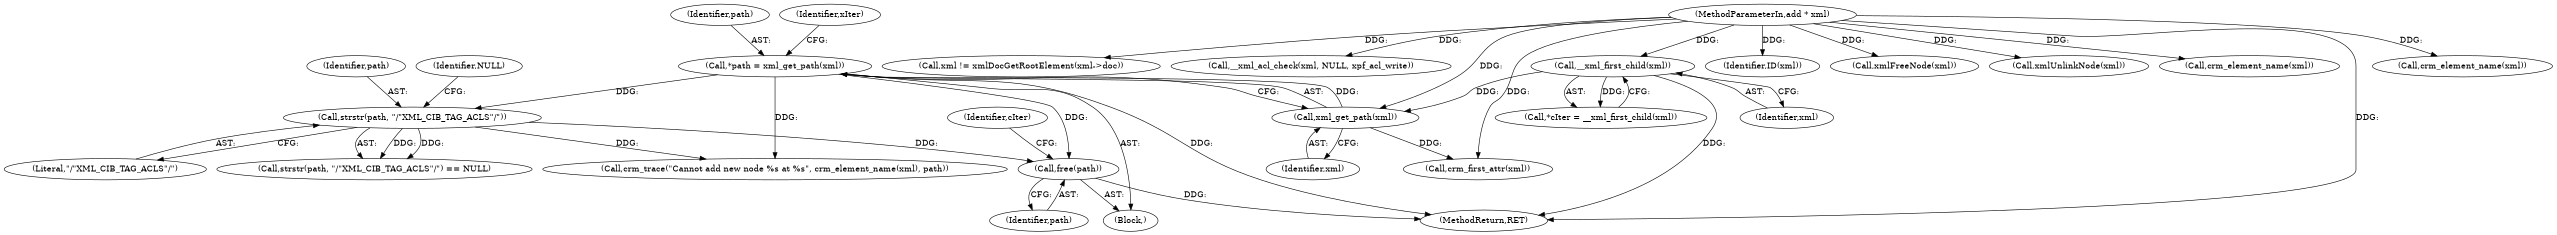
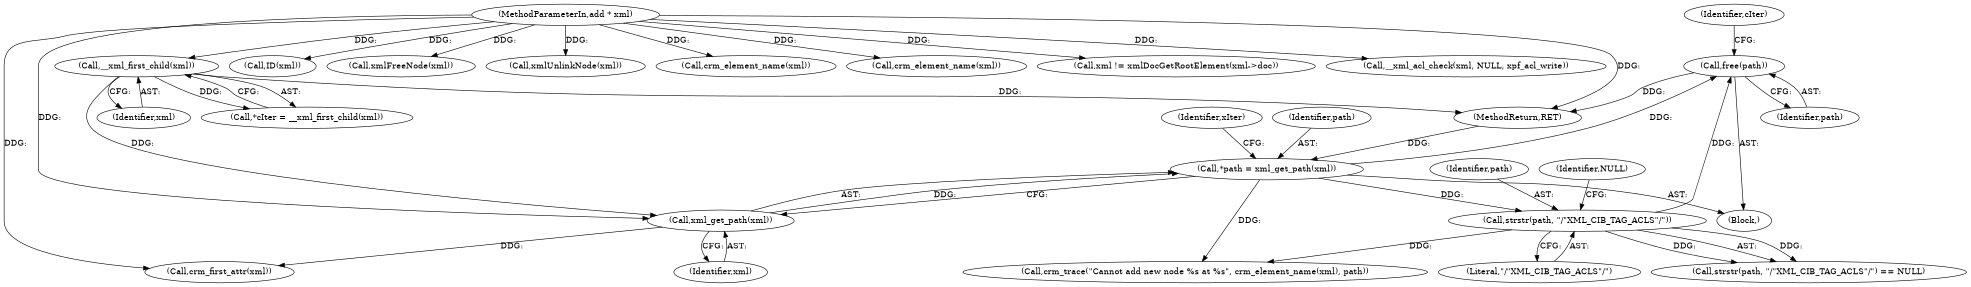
  digraph {
    n1 [label="(Call,free(path))"]
    n2 [label="(Block,)"]
    n3 [label="(Identifier,path)"]
    n4 [label="(MethodReturn,RET)"]
    n5 [label="(Call,*path = xml_get_path(xml))"]
    n6 [label="(Call,xml_get_path(xml))"]
    n7 [label="(Call,strstr(path, \"/\"XML_CIB_TAG_ACLS\"/\"))"]
    n8 [label="(Call,crm_trace(\"Cannot add new node %s at %s\", crm_element_name(xml), path))"]
    n9 [label="(Call,crm_first_attr(xml))"]
    n10 [label="(Identifier,xml)"]
    n11 [label="(Call,strstr(path, \"/\"XML_CIB_TAG_ACLS\"/\") == NULL)"]
    n12 [label="(Literal,\"/\"XML_CIB_TAG_ACLS\"/\")"]
    n13 [label="(Call,__xml_first_child(xml))"]
    n14 [label="(Identifier,xml)"]
    n15 [label="(Call,*cIter = __xml_first_child(xml))"]
    n16 [label="(MethodParameterIn,add * xml)"]
-   n17 [label="(Identifier,ID(xml))"]
+   n17 [label="(Call,ID(xml))"]
    n18 [label="(Call,xmlFreeNode(xml))"]
    n19 [label="(Call,xmlUnlinkNode(xml))"]
    n20 [label="(Call,crm_element_name(xml))"]
    n21 [label="(Call,crm_element_name(xml))"]
    n22 [label="(Call,xml != xmlDocGetRootElement(xml->doc))"]
    n23 [label="(Call,__xml_acl_check(xml, NULL, xpf_acl_write))"]
    n24 [label="(Identifier,xIter)"]
    n25 [label="(Identifier,path)"]
    n26 [label="(Identifier,cIter)"]
    n27 [label="(Identifier,path)"]
    n28 [label="(Identifier,NULL)"]
    n1 -> n2 [label="AST: "]
    n1 -> n3 [label="CFG: "]
    n1 -> n4 [label="DDG: "]
    n3 -> n1 [label="AST: "]
    n5 -> n1 [label="DDG: "]
    n5 -> n2 [label="AST: "]
-   n5 -> n4 [label="DDG: "]
+   n4 -> n5 [label="DDG: "]
    n5 -> n6 [label="CFG: "]
    n5 -> n7 [label="DDG: "]
    n5 -> n8 [label="DDG: "]
    n6 -> n5 [label="AST: "]
    n6 -> n5 [label="DDG: "]
    n6 -> n9 [label="DDG: "]
    n6 -> n10 [label="CFG: "]
    n7 -> n1 [label="DDG: "]
    n7 -> n8 [label="DDG: "]
    n7 -> n11 [label="AST: "]
    n7 -> n11 [label="DDG: "]
    n7 -> n11 [label="DDG: "]
    n7 -> n12 [label="CFG: "]
    n10 -> n6 [label="AST: "]
    n12 -> n7 [label="AST: "]
    n13 -> n4 [label="DDG: "]
    n13 -> n6 [label="DDG: "]
    n13 -> n14 [label="CFG: "]
    n13 -> n15 [label="AST: "]
    n13 -> n15 [label="DDG: "]
    n14 -> n13 [label="AST: "]
    n15 -> n13 [label="CFG: "]
    n16 -> n4 [label="DDG: "]
    n16 -> n6 [label="DDG: "]
    n16 -> n9 [label="DDG: "]
    n16 -> n13 [label="DDG: "]
    n16 -> n17 [label="DDG: "]
    n16 -> n18 [label="DDG: "]
    n16 -> n19 [label="DDG: "]
    n16 -> n20 [label="DDG: "]
    n16 -> n21 [label="DDG: "]
    n16 -> n22 [label="DDG: "]
    n16 -> n23 [label="DDG: "]
    n24 -> n5 [label="CFG: "]
    n25 -> n7 [label="AST: "]
    n26 -> n1 [label="CFG: "]
    n27 -> n5 [label="AST: "]
    n28 -> n7 [label="CFG: "]
  }
